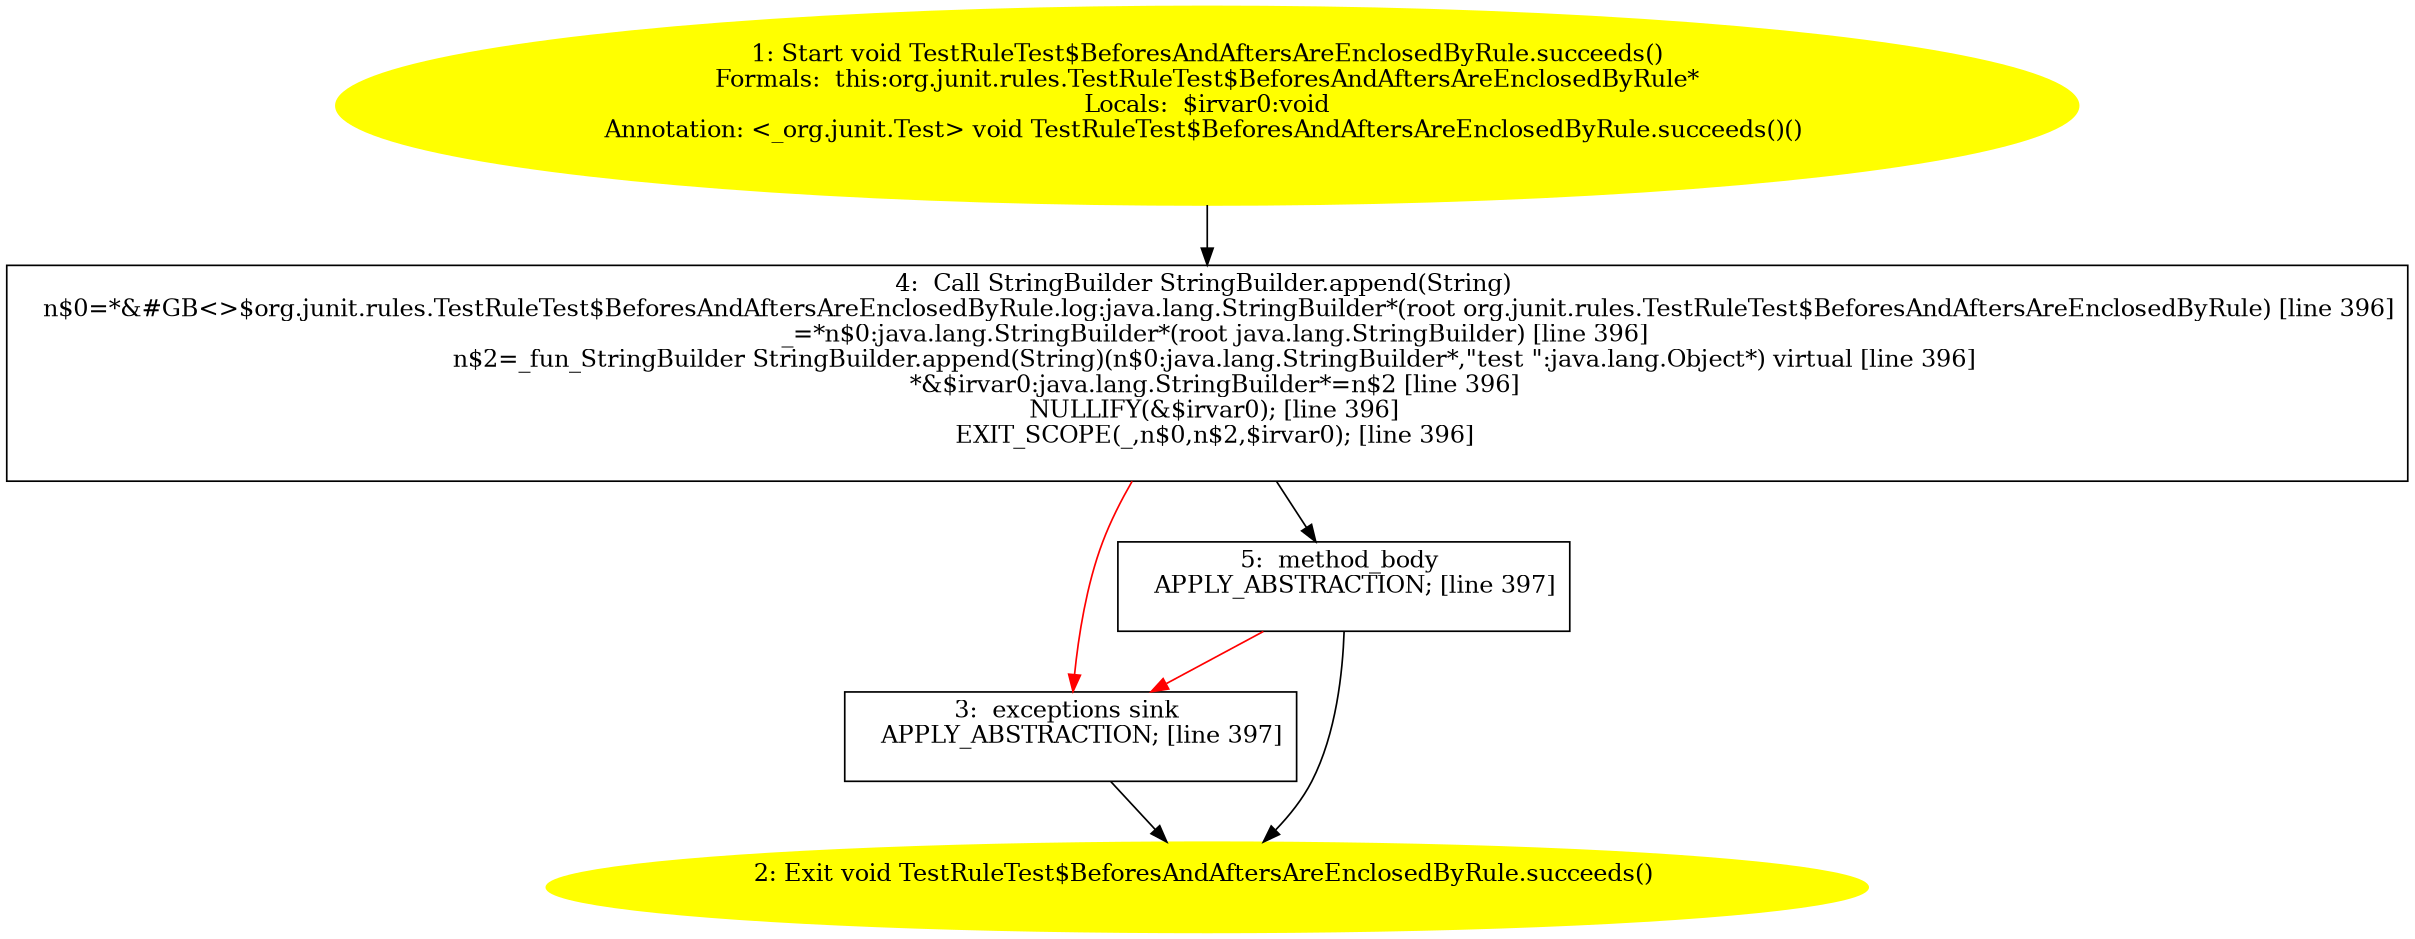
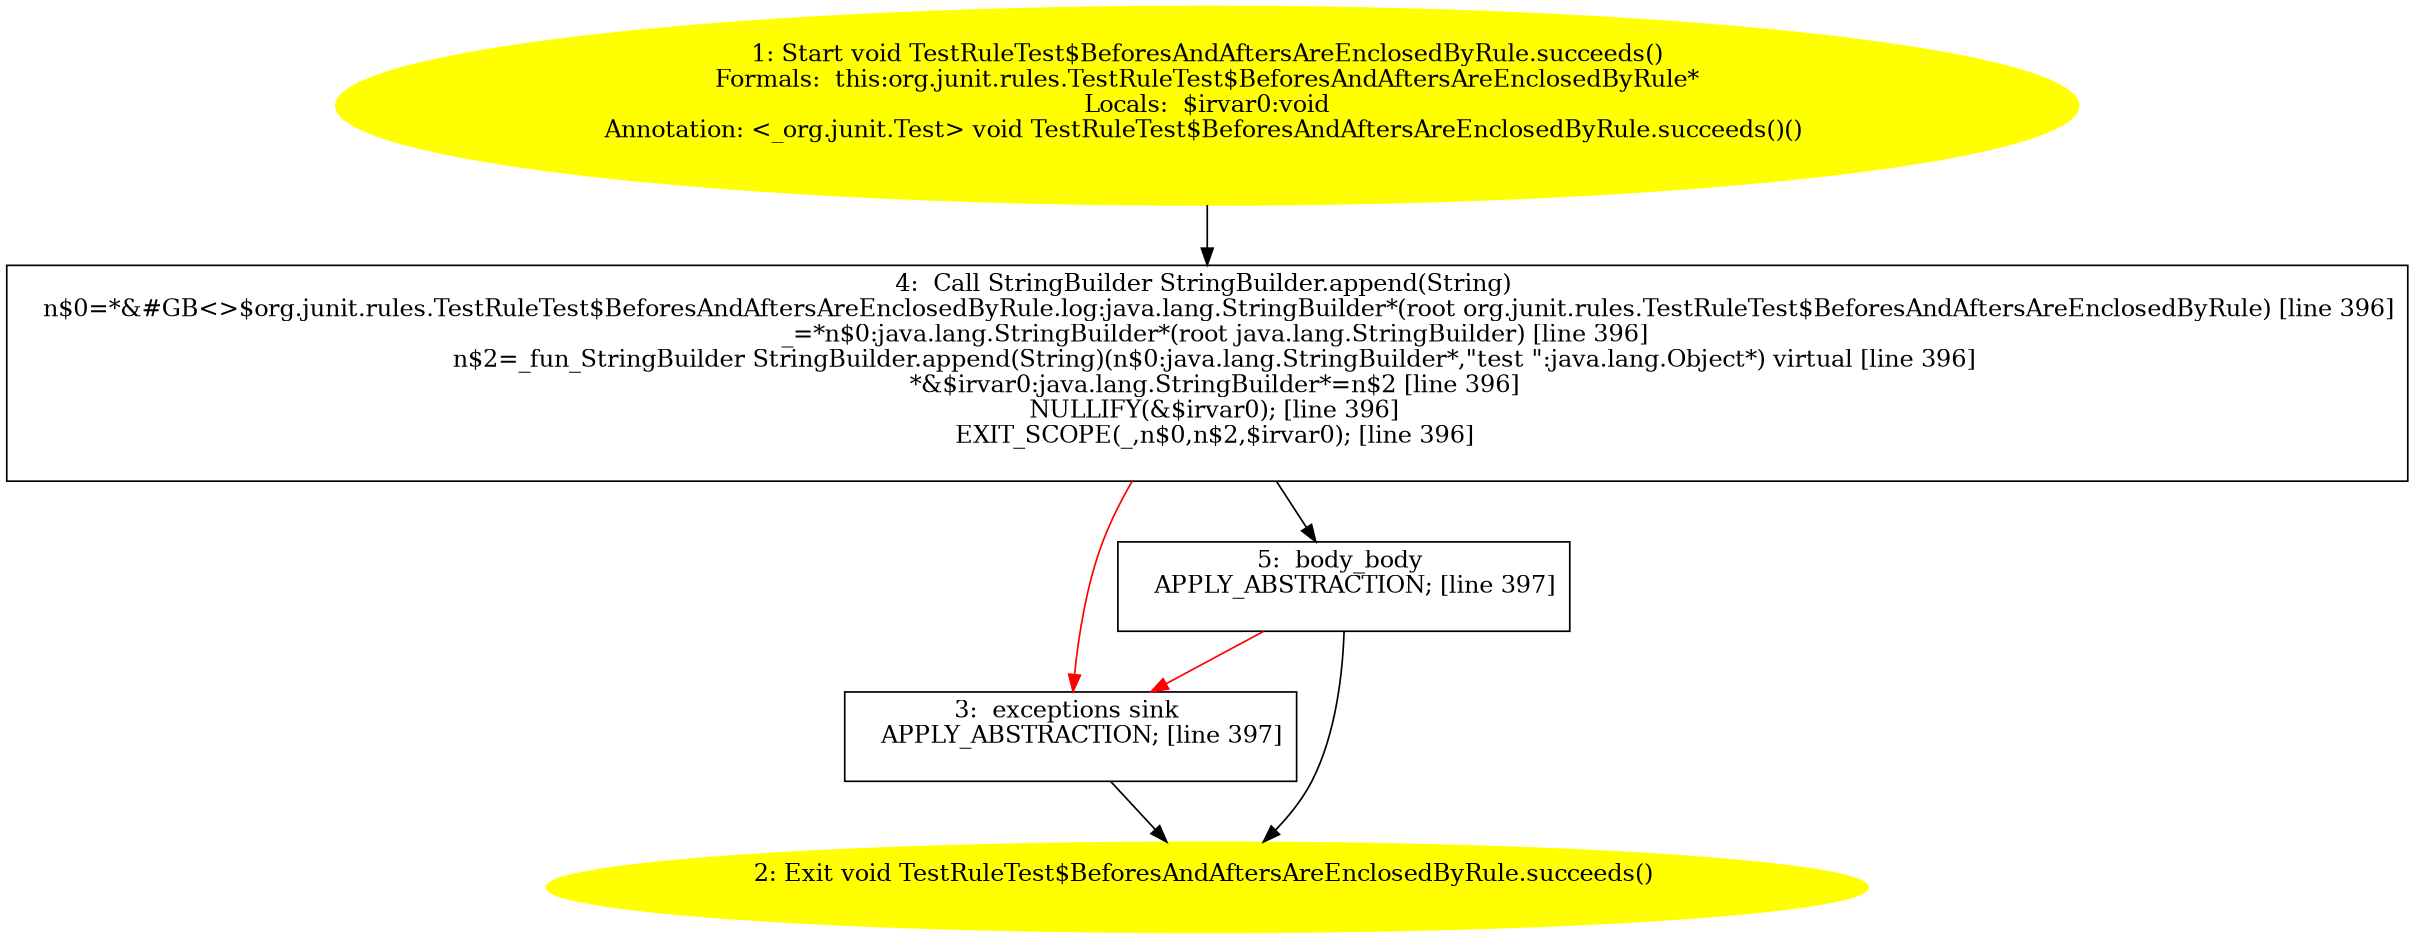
  digraph {
    node [shape=box]
    n1 [color=yellow label="1: Start void TestRuleTest$BeforesAndAftersAreEnclosedByRule.succeeds()\nFormals:  this:org.junit.rules.TestRuleTest$BeforesAndAftersAreEnclosedByRule*\nLocals:  $irvar0:void\nAnnotation: <_org.junit.Test> void TestRuleTest$BeforesAndAftersAreEnclosedByRule.succeeds()() \n  " style=filled shape=""]
    n2 [label="4:  Call StringBuilder StringBuilder.append(String) \n   n$0=*&#GB<>$org.junit.rules.TestRuleTest$BeforesAndAftersAreEnclosedByRule.log:java.lang.StringBuilder*(root org.junit.rules.TestRuleTest$BeforesAndAftersAreEnclosedByRule) [line 396]\n  _=*n$0:java.lang.StringBuilder*(root java.lang.StringBuilder) [line 396]\n  n$2=_fun_StringBuilder StringBuilder.append(String)(n$0:java.lang.StringBuilder*,\"test \":java.lang.Object*) virtual [line 396]\n  *&$irvar0:java.lang.StringBuilder*=n$2 [line 396]\n  NULLIFY(&$irvar0); [line 396]\n  EXIT_SCOPE(_,n$0,n$2,$irvar0); [line 396]\n "]
    n3 [label="3:  exceptions sink \n   APPLY_ABSTRACTION; [line 397]\n "]
-   n4 [label="5:  method_body \n   APPLY_ABSTRACTION; [line 397]\n "]
+   n4 [label="5:  body_body \n   APPLY_ABSTRACTION; [line 397]\n "]
    n5 [color=yellow label="2: Exit void TestRuleTest$BeforesAndAftersAreEnclosedByRule.succeeds() \n  " style=filled shape=""]
    n1 -> n2
    n2 -> n3 [color=red]
    n2 -> n4
    n3 -> n5
    n4 -> n3 [color=red]
    n4 -> n5
  }
